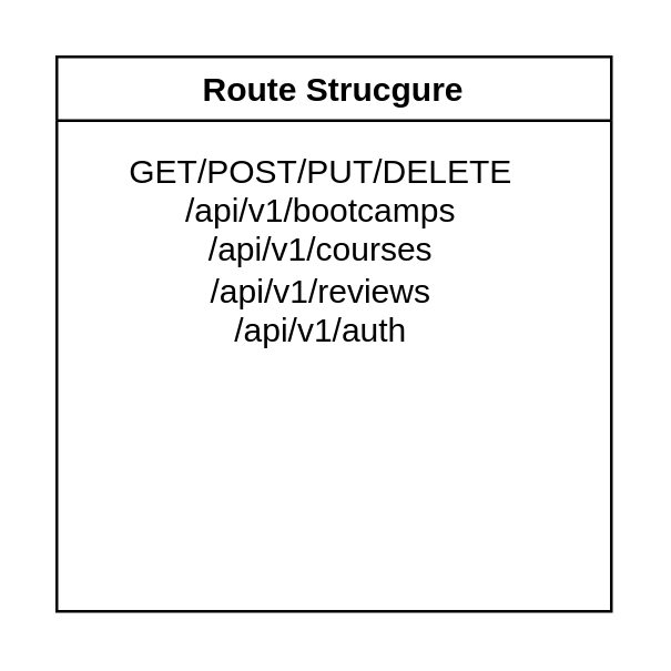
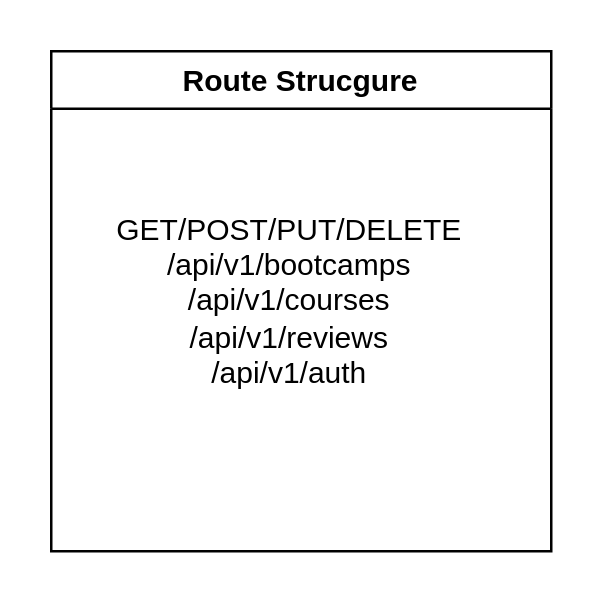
  <mxCell id="0" />
  <mxCell id="1" parent="0" />
  <mxCell id="2" value="Route Strucgure" style="swimlane;" vertex="1" parent="1"><mxGeometry x="20" y="20" width="200" height="200" as="geometry" /></mxCell>
- <mxCell id="3" value="GET/POST/PUT/DELETE&lt;br&gt;/api/v1/bootcamps&lt;br&gt;/api/v1/courses&lt;br&gt;/api/v1/reviews&lt;br&gt;/api/v1/auth&lt;br&gt;" style="text;html=1;align=center;verticalAlign=middle;resizable=0;points=[];autosize=1;strokeColor=none;fillColor=none;" vertex="1" parent="2"><mxGeometry x="20" y="30" width="150" height="80" as="geometry" /></mxCell>
+ <mxCell id="3" value="GET/POST/PUT/DELETE&lt;br&gt;/api/v1/bootcamps&lt;br&gt;/api/v1/courses&lt;br&gt;/api/v1/reviews&lt;br&gt;/api/v1/auth&lt;br&gt;" style="text;html=1;align=center;verticalAlign=middle;resizable=0;points=[];autosize=1;strokeColor=none;fillColor=none;" vertex="1" parent="2"><mxGeometry x="20" y="60" width="150" height="80" as="geometry" /></mxCell>
